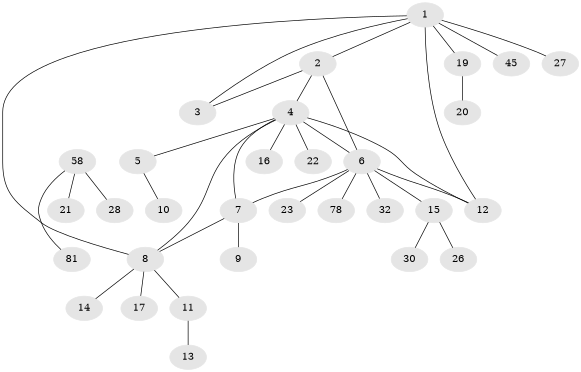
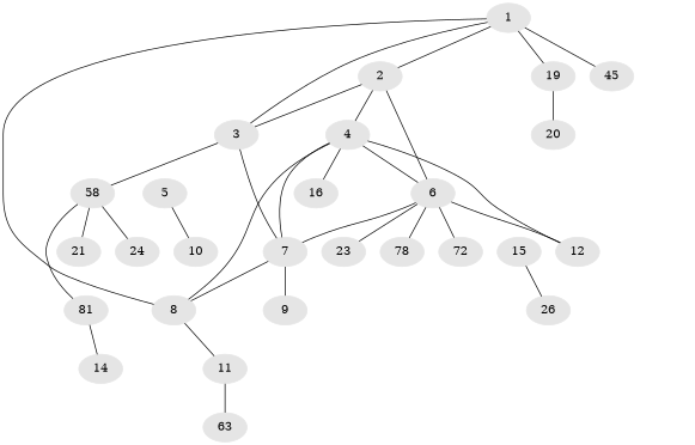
  graph {
    node [color=gray90 style=filled]
    edge [weight=1.0]
    1
    2
    3
    8
    12
    19
    n7 [label=45]
-   27
    6
    4
    7
    n12 [label=58]
    5
    10
    11
    14
-   17
    20
    15
    23
    n21 [label=78]
-   32
+   32 [label=72]
    16
-   22
    9
    21
-   24 [label=28]
+   24
    n28 [label=81]
    26
-   30
-   13
+   13 [label=63]
    1 -- 2
    1 -- 3
    1 -- 8
-   1 -- 12
    1 -- 19
    1 -- n7
-   1 -- 27
    2 -- 3
    2 -- 6
    2 -- 4
+   3 -- 7
+   3 -- n12
    8 -- 11
-   8 -- 14
-   8 -- 17
+   n28 -- 14
    19 -- 20
    6 -- 12
    6 -- 7
-   6 -- 15
    6 -- 23
    6 -- n21
    6 -- 32
    4 -- 8
    4 -- 12
    4 -- 6
    4 -- 7
-   4 -- 5
    4 -- 16
-   4 -- 22
    7 -- 8
    7 -- 9
    n12 -- 21
    n12 -- 24
    n12 -- n28
    5 -- 10
    11 -- 13
    15 -- 26
-   15 -- 30
  }
